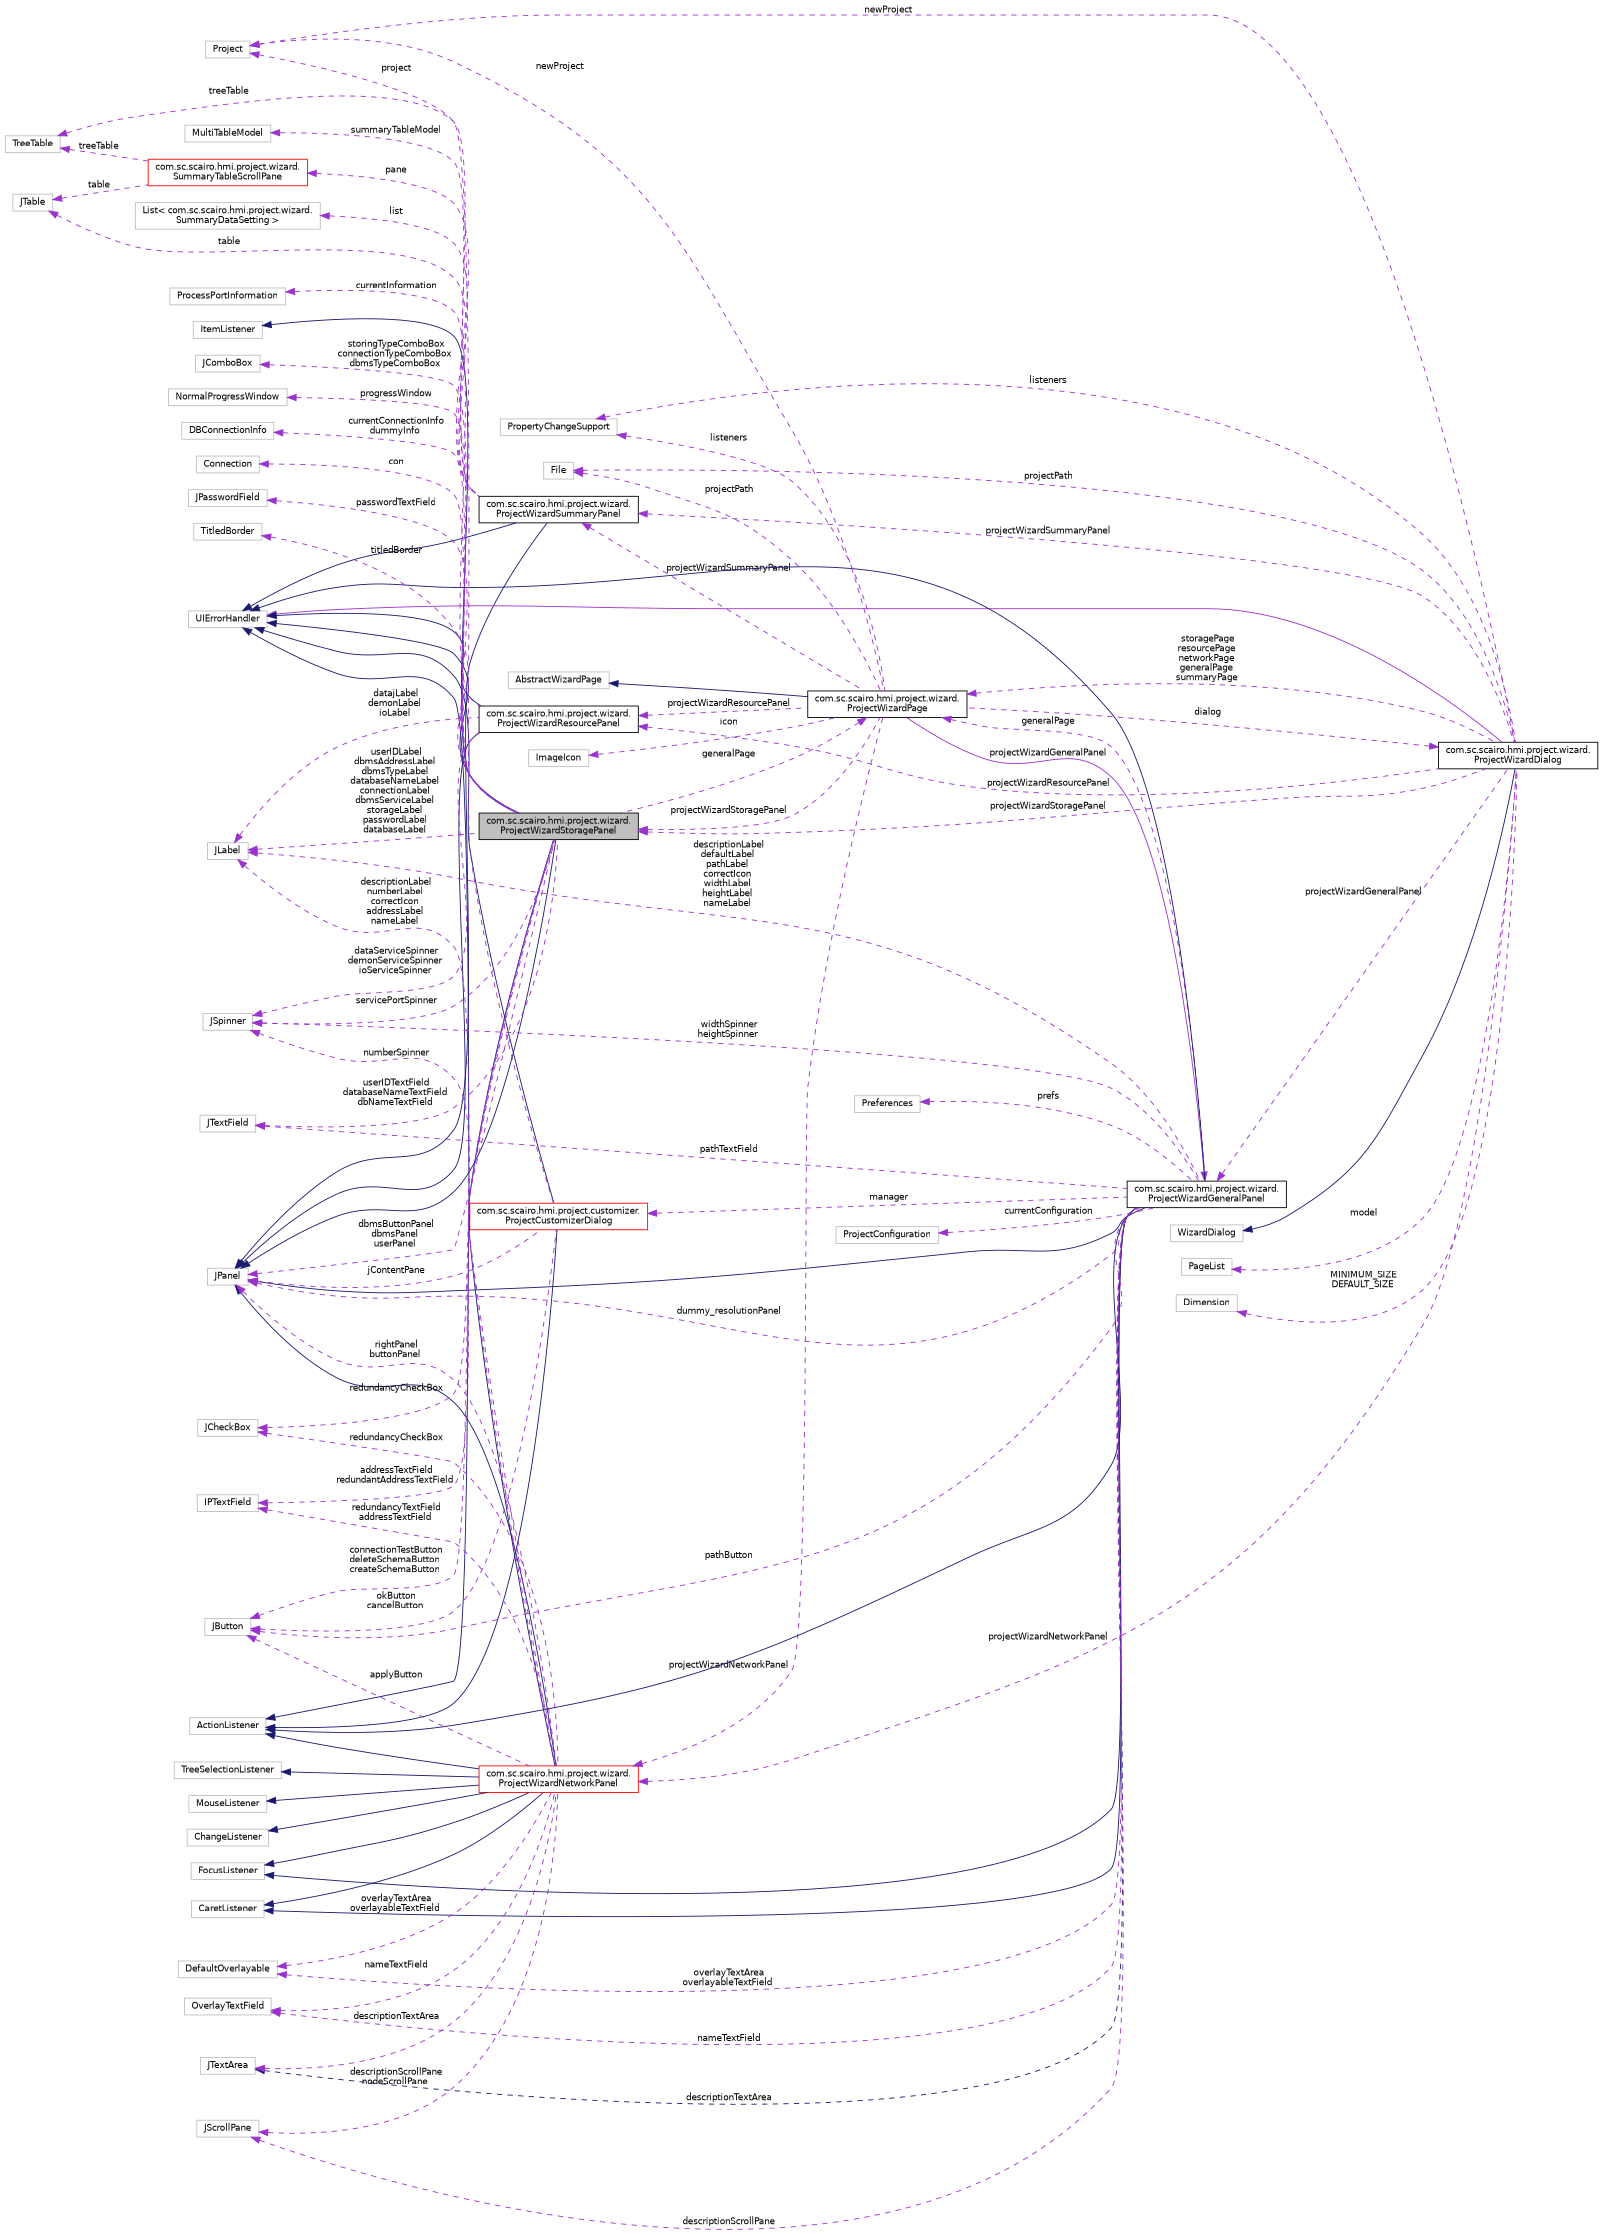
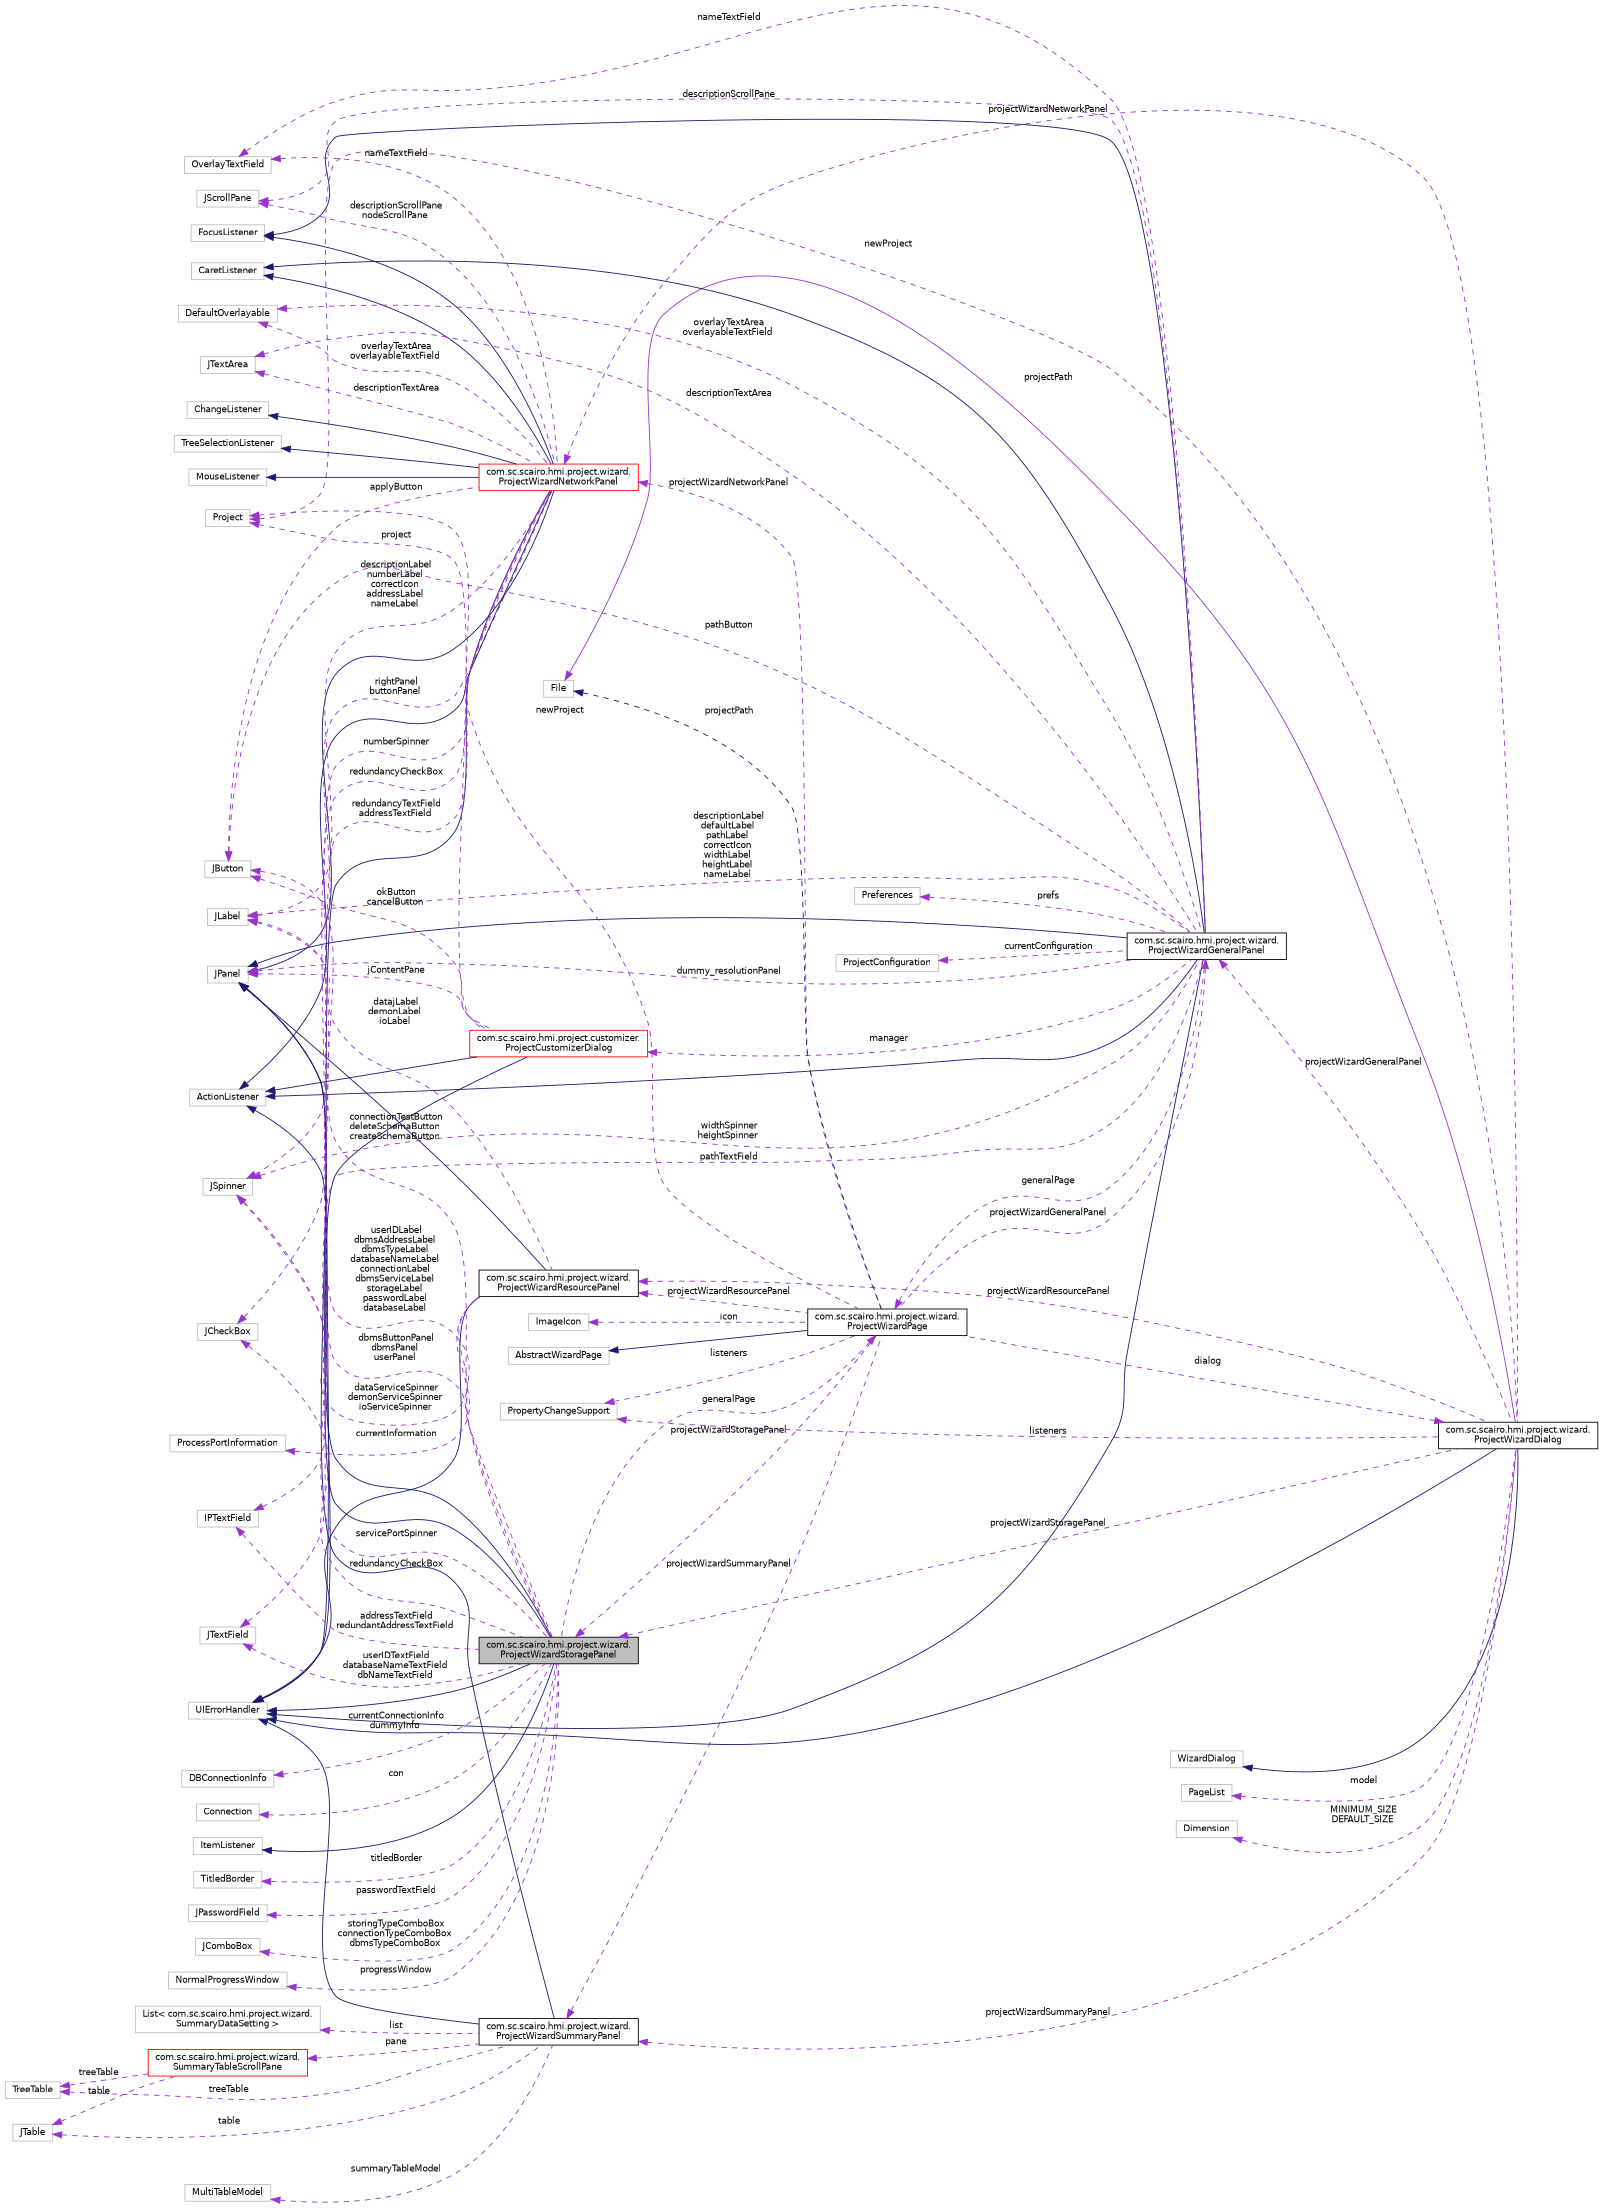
  digraph {
    rankdir=LR
    node [color=grey75 fillcolor=white fontname=Helvetica fontsize=10 shape=record style=filled]
    edge [color=darkorchid3 dir=back fontname=Helvetica fontsize=10 labelfontname=Helvetica labelfontsize=10 style=dashed]
    n1 [color=black fillcolor=grey75 fontcolor=black height=0.2 label="com.sc.scairo.hmi.project.wizard.\lProjectWizardStoragePanel" width=0.4]
    n2 [color=black height=0.2 label="com.sc.scairo.hmi.project.wizard.\lProjectWizardPage" width=0.4]
    n3 [color=black height=0.2 label="com.sc.scairo.hmi.project.wizard.\lProjectWizardDialog" width=0.4]
    n4 [color=black height=0.2 label="com.sc.scairo.hmi.project.wizard.\lProjectWizardGeneralPanel" width=0.4]
    n5 [height=0.2 label=JPanel width=0.4]
    n6 [color=black height=0.2 label="com.sc.scairo.hmi.project.wizard.\lProjectWizardResourcePanel" width=0.4]
    n7 [color=red height=0.2 label="com.sc.scairo.hmi.project.customizer.\lProjectCustomizerDialog" width=0.4]
    n8 [color=black height=0.2 label="com.sc.scairo.hmi.project.wizard.\lProjectWizardSummaryPanel" width=0.4]
    n9 [color=red height=0.2 label="com.sc.scairo.hmi.project.wizard.\lProjectWizardNetworkPanel" width=0.4]
    n10 [height=0.2 label=ItemListener width=0.4]
    n11 [height=0.2 label=ActionListener width=0.4]
    n12 [height=0.2 label=UIErrorHandler width=0.4]
    n13 [height=0.2 label=AbstractWizardPage width=0.4]
    n14 [height=0.2 label=ProcessPortInformation width=0.4]
    n15 [height=0.2 label=JSpinner width=0.4]
    n16 [height=0.2 label=JLabel width=0.4]
    n17 [height=0.2 label=ImageIcon width=0.4]
    n18 [height=0.2 label=File width=0.4]
    n19 [height=0.2 label=FocusListener width=0.4]
    n20 [height=0.2 label=CaretListener width=0.4]
    n21 [height=0.2 label=DefaultOverlayable width=0.4]
    n22 [height=0.2 label=Preferences width=0.4]
    n23 [height=0.2 label=JButton width=0.4]
    n24 [height=0.2 label=JTextArea width=0.4]
    n25 [height=0.2 label=JTextField width=0.4]
    n26 [height=0.2 label=Project width=0.4]
    n27 [height=0.2 label=OverlayTextField width=0.4]
    n28 [height=0.2 label=JScrollPane width=0.4]
    n29 [height=0.2 label=ProjectConfiguration width=0.4]
    n30 [color=red height=0.2 label="com.sc.scairo.hmi.project.wizard.\lSummaryTableScrollPane" width=0.4]
    n31 [height=0.2 label=TreeTable width=0.4]
    n32 [height=0.2 label=JTable width=0.4]
    n33 [height=0.2 label=MultiTableModel width=0.4]
    n34 [height=0.2 label="List\< com.sc.scairo.hmi.project.wizard.\lSummaryDataSetting \>" width=0.4]
    n35 [height=0.2 label=WizardDialog width=0.4]
    n36 [height=0.2 label=PageList width=0.4]
    n37 [height=0.2 label=Dimension width=0.4]
    n38 [height=0.2 label=PropertyChangeSupport width=0.4]
    n39 [height=0.2 label=TreeSelectionListener width=0.4]
    n40 [height=0.2 label=MouseListener width=0.4]
    n41 [height=0.2 label=ChangeListener width=0.4]
    n42 [height=0.2 label=JCheckBox width=0.4]
    n43 [height=0.2 label=IPTextField width=0.4]
    n44 [height=0.2 label=NormalProgressWindow width=0.4]
    n45 [height=0.2 label=DBConnectionInfo width=0.4]
    n46 [height=0.2 label=Connection width=0.4]
    n47 [height=0.2 label=JPasswordField width=0.4]
    n48 [height=0.2 label=TitledBorder width=0.4]
    n49 [height=0.2 label=JComboBox width=0.4]
    n1 -> n2 [label=" projectWizardStoragePanel"]
    n1 -> n3 [label=" projectWizardStoragePanel"]
    n2 -> n1 [label=" generalPage"]
-   n2 -> n3 [label=" storagePage\nresourcePage\nnetworkPage\ngeneralPage\nsummaryPage"]
    n2 -> n4 [label=" generalPage"]
    n3 -> n2 [label=" dialog"]
-   n4 -> n2 [label=" projectWizardGeneralPanel" style=solid]
+   n4 -> n2 [label=" projectWizardGeneralPanel"]
    n4 -> n3 [label=" projectWizardGeneralPanel"]
    n5 -> n1 [color=midnightblue style=solid]
    n5 -> n1 [label=" dbmsButtonPanel\ndbmsPanel\nuserPanel"]
    n5 -> n4 [color=midnightblue style=solid]
    n5 -> n4 [label=" dummy_resolutionPanel"]
    n5 -> n6 [color=midnightblue style=solid]
    n5 -> n7 [label=" jContentPane"]
    n5 -> n8 [color=midnightblue style=solid]
    n5 -> n9 [color=midnightblue style=solid]
    n5 -> n9 [label=" rightPanel\nbuttonPanel"]
    n6 -> n2 [label=" projectWizardResourcePanel"]
    n6 -> n3 [label=" projectWizardResourcePanel"]
    n7 -> n4 [label=" manager"]
    n8 -> n2 [label=" projectWizardSummaryPanel"]
    n8 -> n3 [label=" projectWizardSummaryPanel"]
    n9 -> n2 [label=" projectWizardNetworkPanel"]
    n9 -> n3 [label=" projectWizardNetworkPanel"]
    n10 -> n1 [color=midnightblue style=solid]
    n11 -> n1 [color=midnightblue style=solid]
    n11 -> n4 [color=midnightblue style=solid]
    n11 -> n7 [color=midnightblue style=solid]
    n11 -> n9 [color=midnightblue style=solid]
    n12 -> n1 [color=midnightblue style=solid]
-   n12 -> n3 [style=solid]
+   n12 -> n3 [color=midnightblue style=solid]
    n12 -> n4 [color=midnightblue style=solid]
    n12 -> n6 [color=midnightblue style=solid]
    n12 -> n7 [color=midnightblue style=solid]
    n12 -> n8 [color=midnightblue style=solid]
    n12 -> n9 [color=midnightblue style=solid]
    n13 -> n2 [color=midnightblue style=solid]
    n14 -> n6 [label=" currentInformation"]
    n15 -> n1 [label=" servicePortSpinner"]
    n15 -> n4 [label=" widthSpinner\nheightSpinner"]
    n15 -> n6 [label=" dataServiceSpinner\ndemonServiceSpinner\nioServiceSpinner"]
    n15 -> n9 [label=" numberSpinner"]
    n16 -> n1 [label=" userIDLabel\ndbmsAddressLabel\ndbmsTypeLabel\ndatabaseNameLabel\nconnectionLabel\ndbmsServiceLabel\nstorageLabel\npasswordLabel\ndatabaseLabel"]
    n16 -> n4 [label=" descriptionLabel\ndefaultLabel\npathLabel\ncorrectIcon\nwidthLabel\nheightLabel\nnameLabel"]
    n16 -> n6 [label=" datajLabel\ndemonLabel\nioLabel"]
    n16 -> n9 [label=" descriptionLabel\nnumberLabel\ncorrectIcon\naddressLabel\nnameLabel"]
    n17 -> n2 [label=" icon"]
-   n18 -> n2 [label=" projectPath"]
-   n18 -> n3 [label=" projectPath"]
+   n18 -> n2 [color=midnightblue label=" projectPath"]
+   n18 -> n3 [label=" projectPath" style=solid]
    n19 -> n4 [color=midnightblue style=solid]
    n19 -> n9 [color=midnightblue style=solid]
    n20 -> n4 [color=midnightblue style=solid]
    n20 -> n9 [color=midnightblue style=solid]
    n21 -> n4 [label=" overlayTextArea\noverlayableTextField"]
    n21 -> n9 [label=" overlayTextArea\noverlayableTextField"]
    n22 -> n4 [label=" prefs"]
    n23 -> n1 [label=" connectionTestButton\ndeleteSchemaButton\ncreateSchemaButton"]
    n23 -> n4 [label=" pathButton"]
    n23 -> n7 [label=" okButton\ncancelButton"]
    n23 -> n9 [label=" applyButton"]
-   n24 -> n4 [color=midnightblue label=" descriptionTextArea"]
+   n24 -> n4 [label=" descriptionTextArea"]
    n24 -> n9 [label=" descriptionTextArea"]
    n25 -> n1 [label=" userIDTextField\ndatabaseNameTextField\ndbNameTextField"]
    n25 -> n4 [label=" pathTextField"]
    n26 -> n2 [label=" newProject"]
    n26 -> n3 [label=" newProject"]
    n26 -> n7 [label=" project"]
    n27 -> n4 [label=" nameTextField"]
    n27 -> n9 [label=" nameTextField"]
    n28 -> n4 [label=" descriptionScrollPane"]
    n28 -> n9 [label=" descriptionScrollPane\nnodeScrollPane"]
    n29 -> n4 [label=" currentConfiguration"]
    n30 -> n8 [label=" pane"]
    n31 -> n8 [label=" treeTable"]
    n31 -> n30 [label=" treeTable"]
    n32 -> n8 [label=" table"]
    n32 -> n30 [label=" table"]
    n33 -> n8 [label=" summaryTableModel"]
    n34 -> n8 [label=" list"]
    n35 -> n3 [color=midnightblue style=solid]
    n36 -> n3 [label=" model"]
    n37 -> n3 [label=" MINIMUM_SIZE\nDEFAULT_SIZE"]
    n38 -> n2 [label=" listeners"]
    n38 -> n3 [label=" listeners"]
    n39 -> n9 [color=midnightblue style=solid]
    n40 -> n9 [color=midnightblue style=solid]
    n41 -> n9 [color=midnightblue style=solid]
    n42 -> n1 [label=" redundancyCheckBox"]
    n42 -> n9 [label=" redundancyCheckBox"]
    n43 -> n1 [label=" addressTextField\nredundantAddressTextField"]
    n43 -> n9 [label=" redundancyTextField\naddressTextField"]
    n44 -> n1 [label=" progressWindow"]
    n45 -> n1 [label=" currentConnectionInfo\ndummyInfo"]
    n46 -> n1 [label=" con"]
    n47 -> n1 [label=" passwordTextField"]
    n48 -> n1 [label=" titledBorder"]
    n49 -> n1 [label=" storingTypeComboBox\nconnectionTypeComboBox\ndbmsTypeComboBox"]
  }
